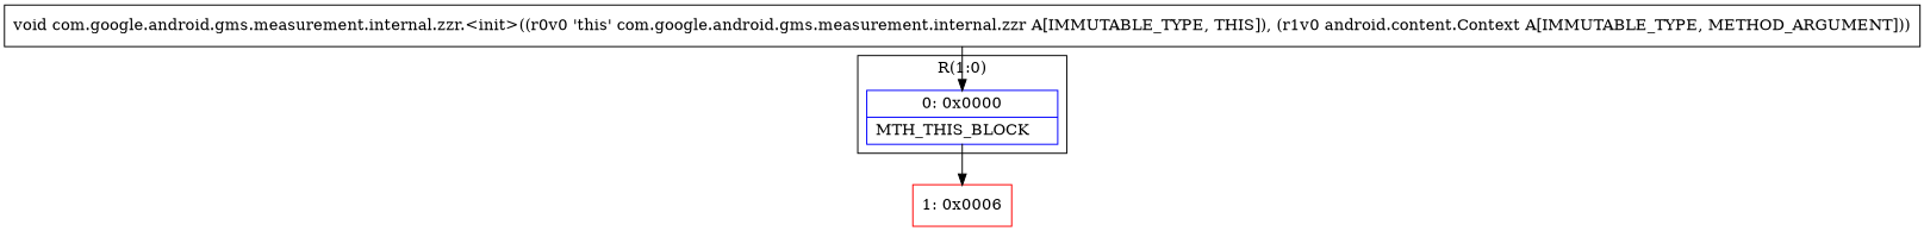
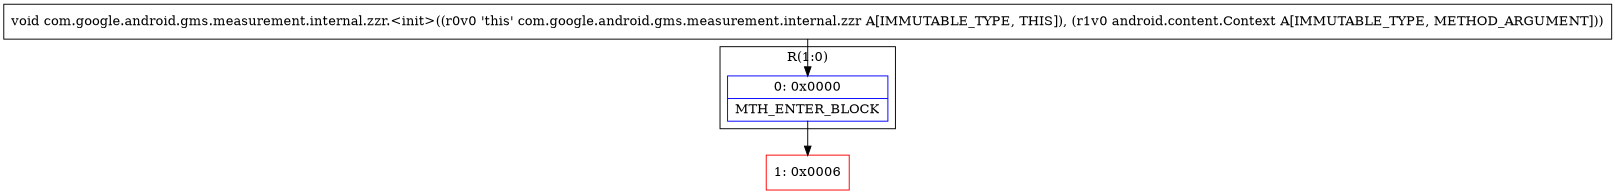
  digraph {
    node [shape=record]
-   n1 [color=blue label="{0\:\ 0x0000|MTH_THIS_BLOCK\l}"]
+   n1 [color=blue label="{0\:\ 0x0000|MTH_ENTER_BLOCK\l}"]
    n2 [color=red label="{1\:\ 0x0006}"]
    n3 [label="{void com.google.android.gms.measurement.internal.zzr.\<init\>((r0v0 'this' com.google.android.gms.measurement.internal.zzr A[IMMUTABLE_TYPE, THIS]), (r1v0 android.content.Context A[IMMUTABLE_TYPE, METHOD_ARGUMENT])) }"]
    subgraph cluster_1 {
      label="R(1:0)"
      n1
    }
    n1 -> n2
    n3 -> n1
  }
